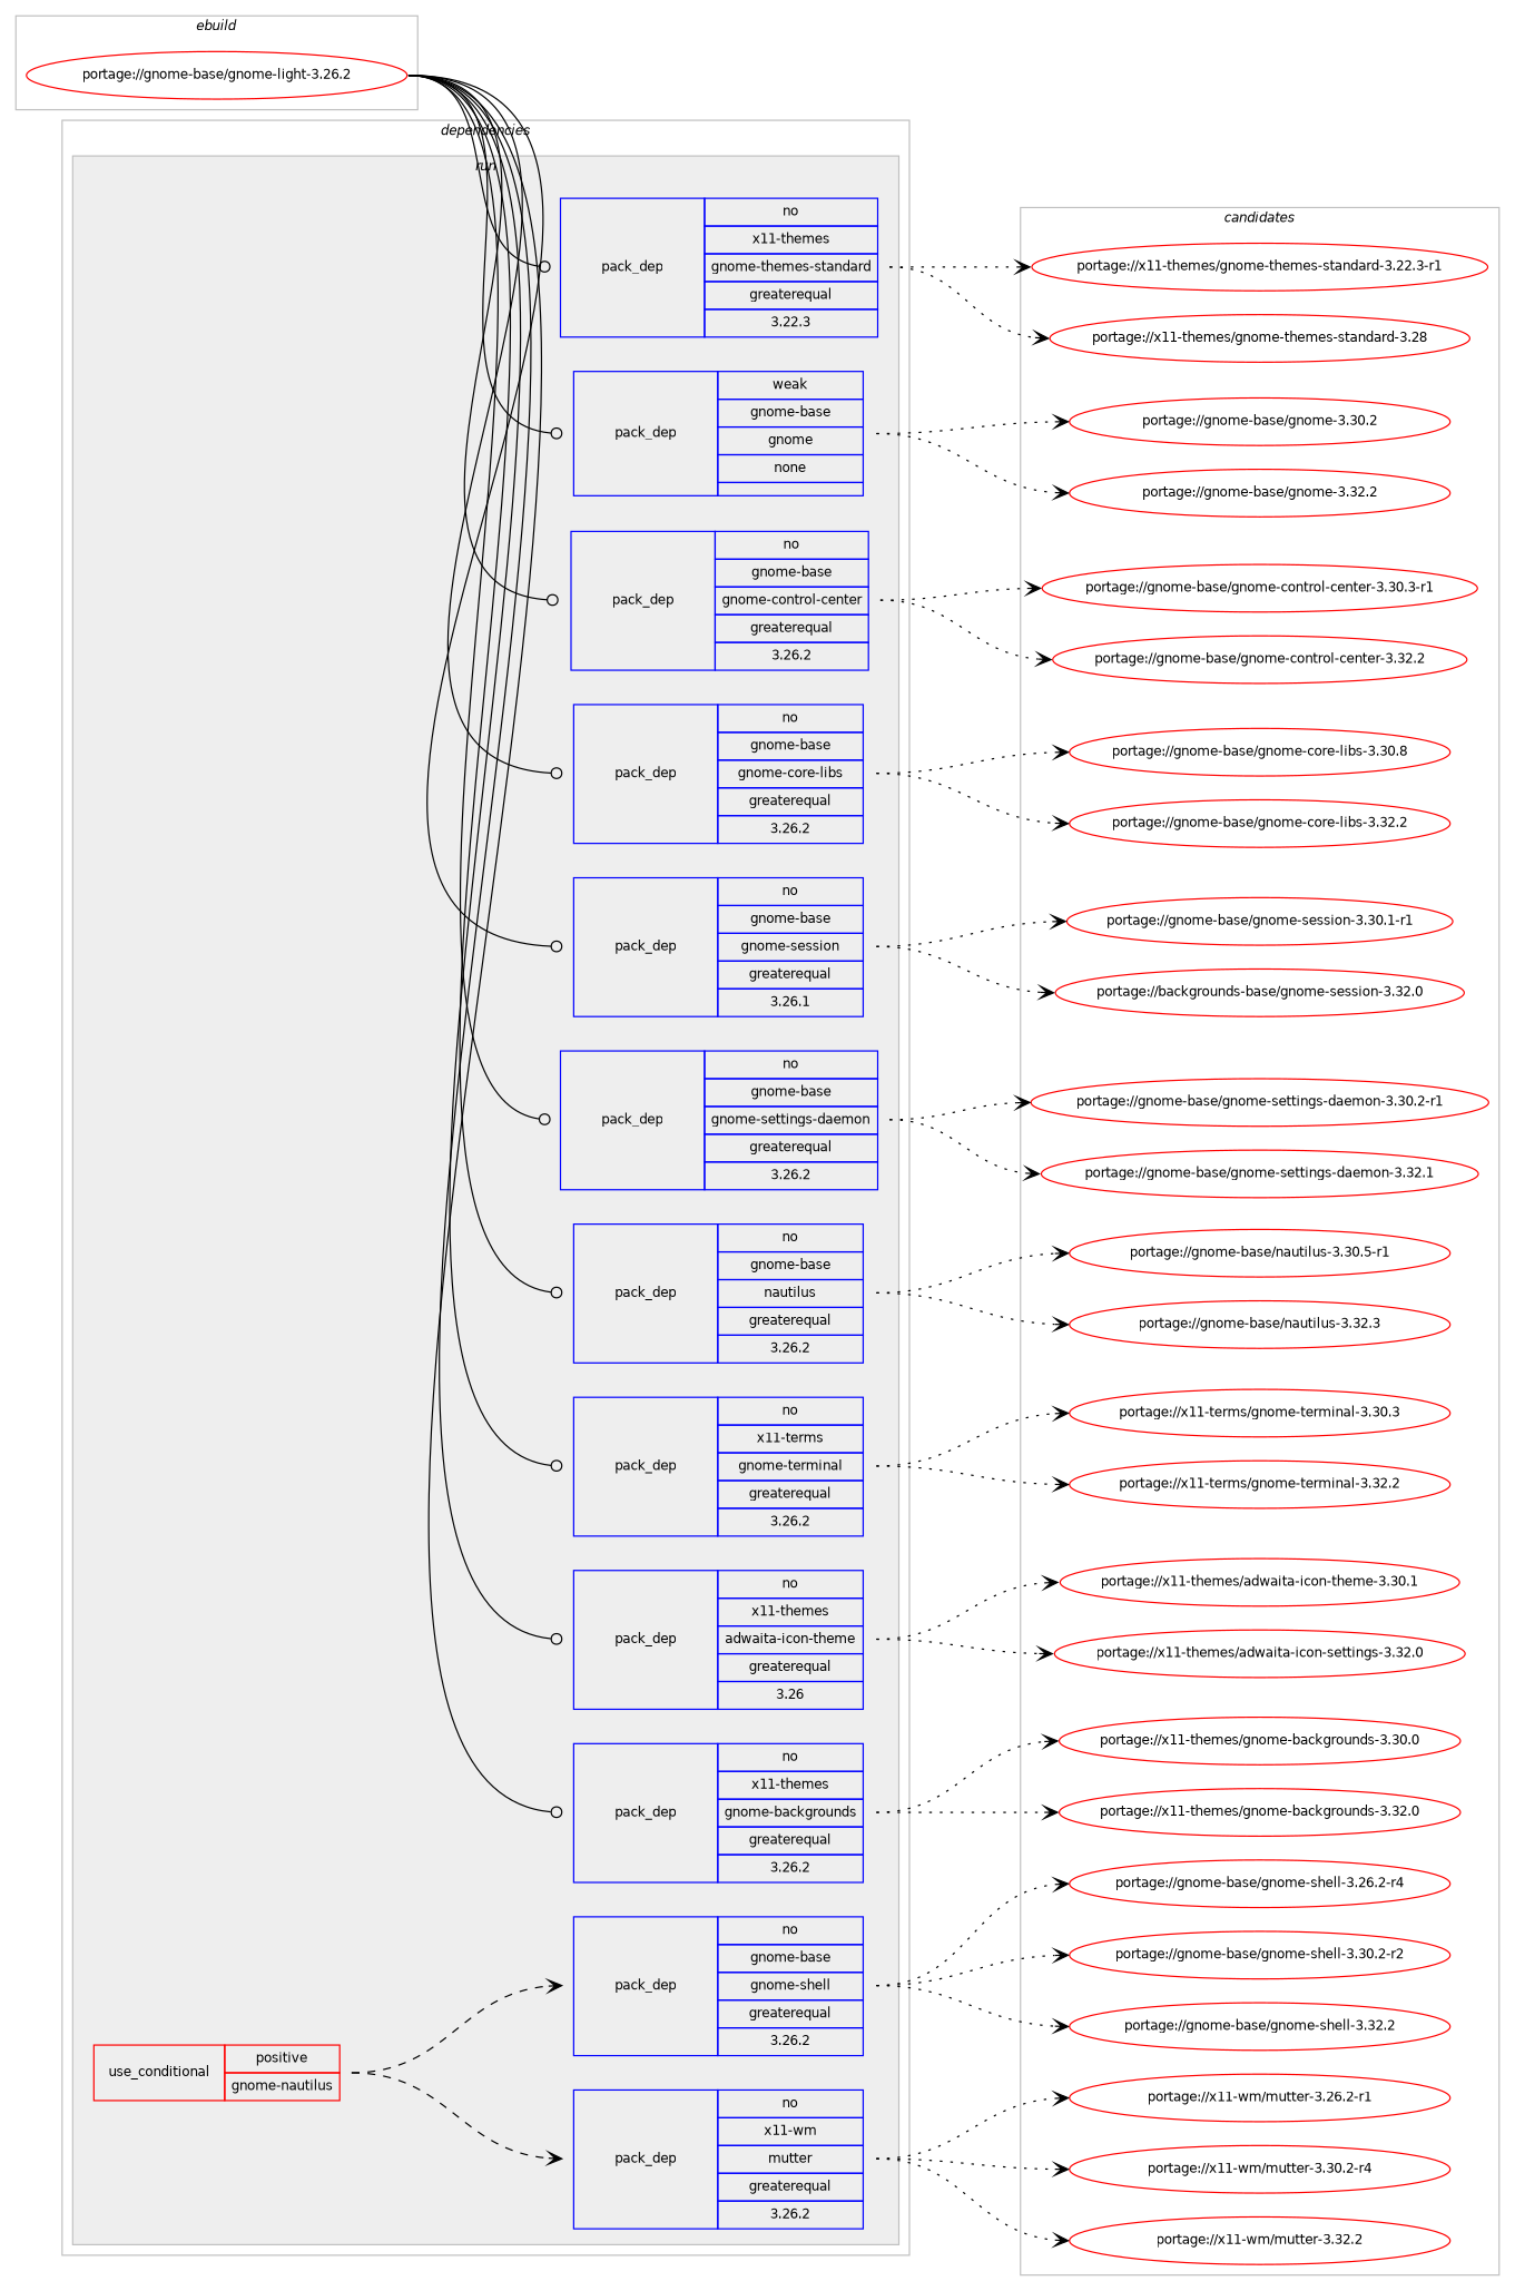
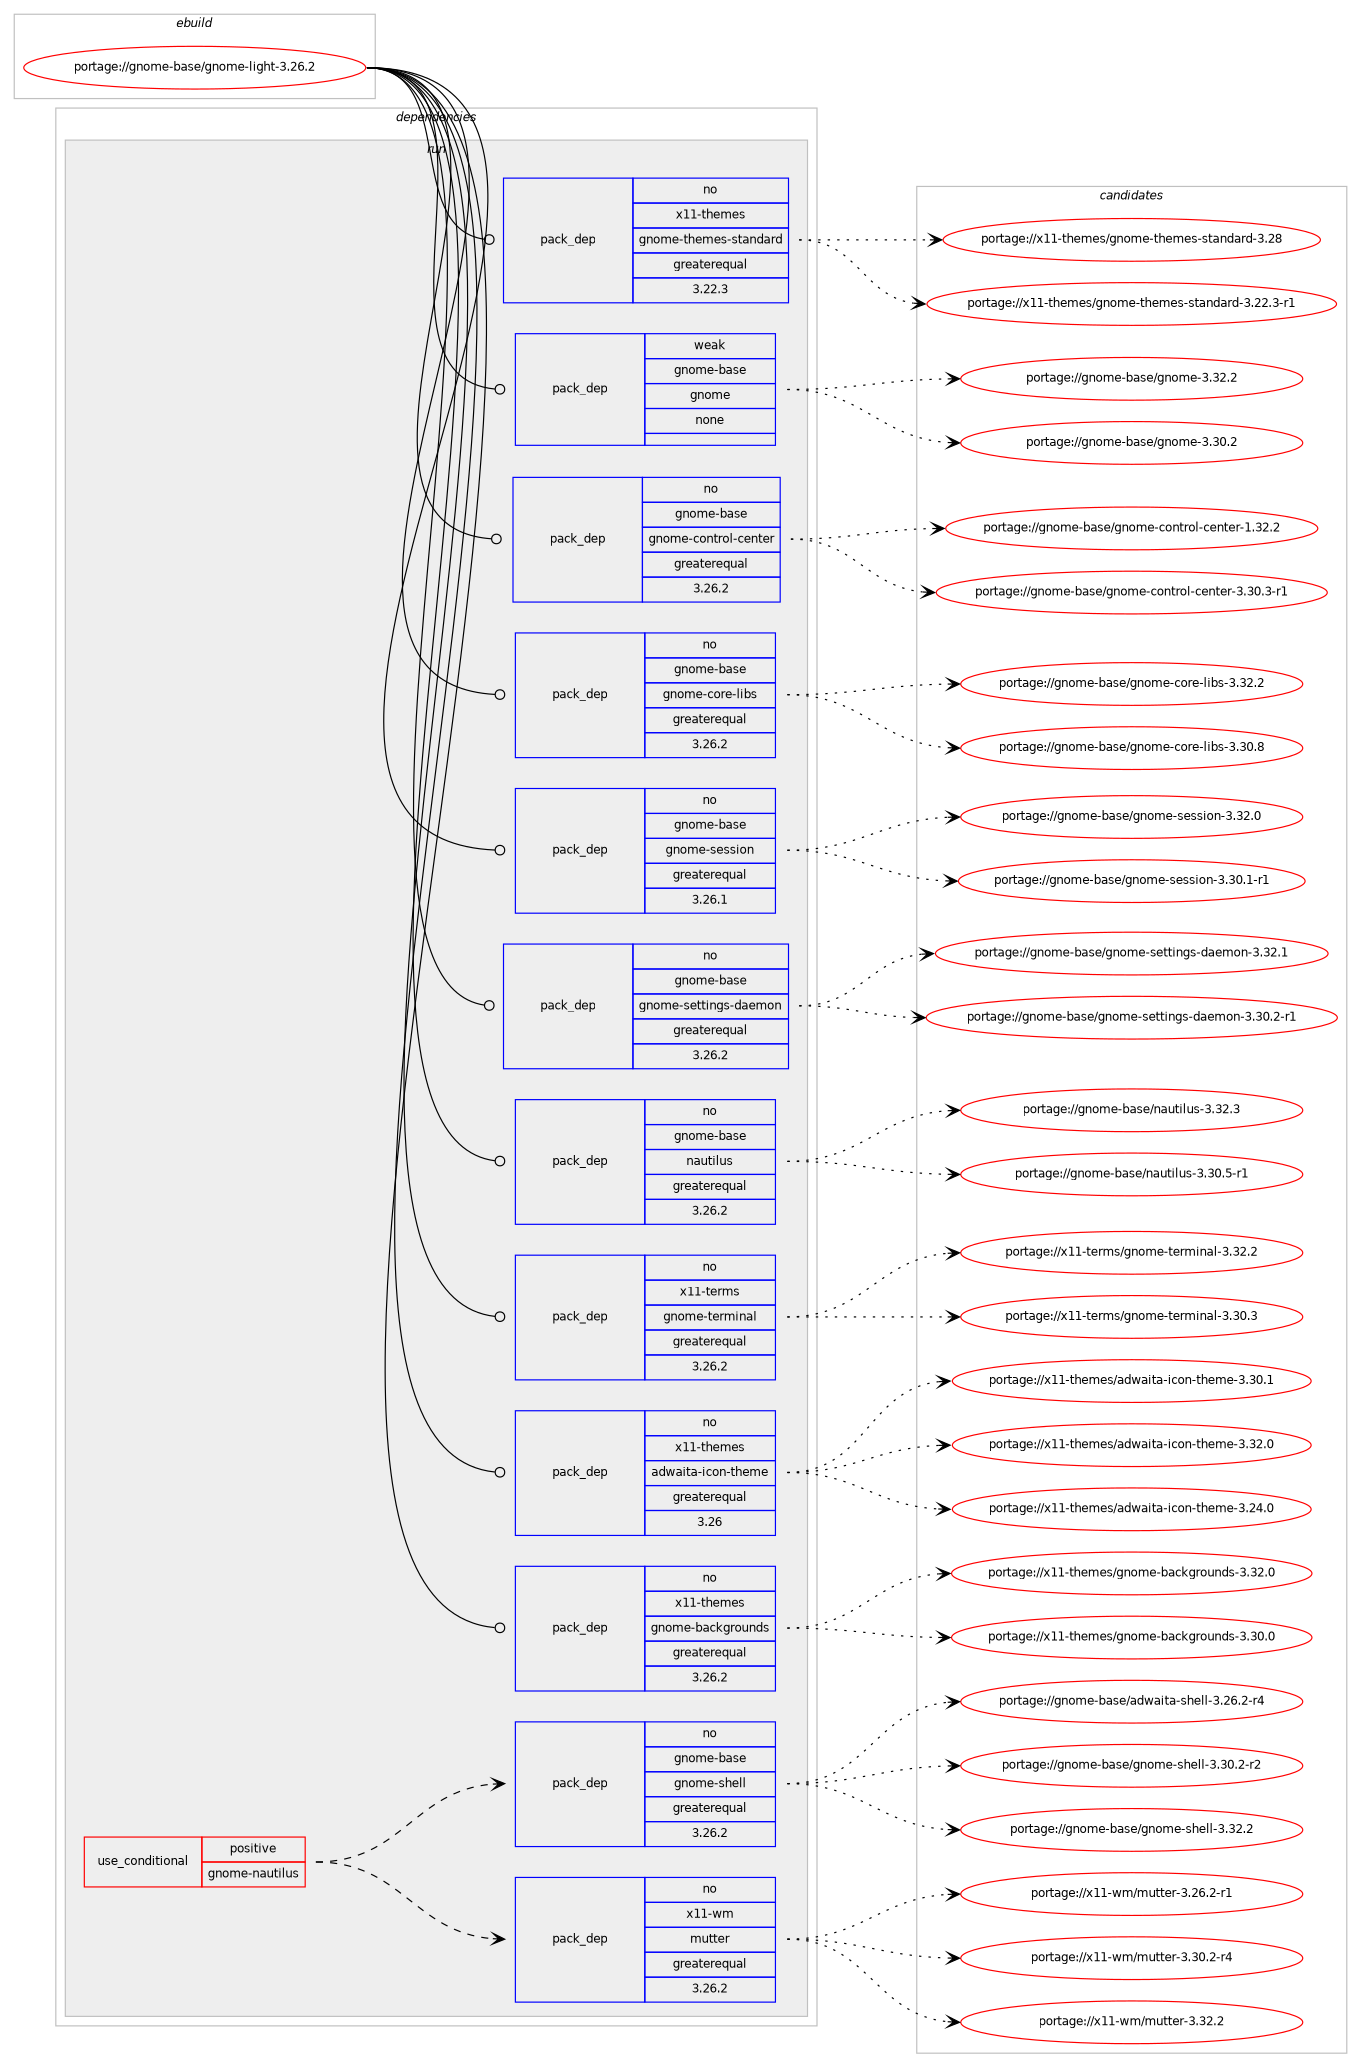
  digraph {
    compound=true
    concentrate=true
    fontname=Helvetica
    fontsize=10
    newrank=true
    rankdir=LR
    ranksep=1.5
    node [color=red fontname=Helvetica fontsize=10]
    edge [arrowhead=vee headport=w style=dotted tailport=e weight=100]
    n1 [label="portage://gnome-base/gnome-light-3.26.2" width=4]
    n2 [color=blue label=<<TABLE BORDER="0" CELLBORDER="1" CELLSPACING="0" CELLPADDING="4" WIDTH="220"><TR><TD ROWSPAN="6" CELLPADDING="30">pack_dep</TD></TR><TR><TD WIDTH="110">no</TD></TR><TR><TD>x11-wm</TD></TR><TR><TD>mutter</TD></TR><TR><TD>greaterequal</TD></TR><TR><TD>3.26.2</TD></TR></TABLE>> shape=none]
    n3 [color=blue label=<<TABLE BORDER="0" CELLBORDER="1" CELLSPACING="0" CELLPADDING="4" WIDTH="220"><TR><TD ROWSPAN="6" CELLPADDING="30">pack_dep</TD></TR><TR><TD WIDTH="110">no</TD></TR><TR><TD>gnome-base</TD></TR><TR><TD>gnome-shell</TD></TR><TR><TD>greaterequal</TD></TR><TR><TD>3.26.2</TD></TR></TABLE>> shape=none]
    n4 [label=<<TABLE BORDER="0" CELLBORDER="1" CELLSPACING="0" CELLPADDING="4"><TR><TD ROWSPAN="3" CELLPADDING="10">use_conditional</TD></TR><TR><TD>positive</TD></TR><TR><TD>gnome-nautilus</TD></TR></TABLE>> shape=none]
    n5 [color=blue label=<<TABLE BORDER="0" CELLBORDER="1" CELLSPACING="0" CELLPADDING="4" WIDTH="220"><TR><TD ROWSPAN="6" CELLPADDING="30">pack_dep</TD></TR><TR><TD WIDTH="110">no</TD></TR><TR><TD>gnome-base</TD></TR><TR><TD>gnome-control-center</TD></TR><TR><TD>greaterequal</TD></TR><TR><TD>3.26.2</TD></TR></TABLE>> shape=none]
    n6 [color=blue label=<<TABLE BORDER="0" CELLBORDER="1" CELLSPACING="0" CELLPADDING="4" WIDTH="220"><TR><TD ROWSPAN="6" CELLPADDING="30">pack_dep</TD></TR><TR><TD WIDTH="110">no</TD></TR><TR><TD>gnome-base</TD></TR><TR><TD>gnome-core-libs</TD></TR><TR><TD>greaterequal</TD></TR><TR><TD>3.26.2</TD></TR></TABLE>> shape=none]
    n7 [color=blue label=<<TABLE BORDER="0" CELLBORDER="1" CELLSPACING="0" CELLPADDING="4" WIDTH="220"><TR><TD ROWSPAN="6" CELLPADDING="30">pack_dep</TD></TR><TR><TD WIDTH="110">no</TD></TR><TR><TD>gnome-base</TD></TR><TR><TD>gnome-session</TD></TR><TR><TD>greaterequal</TD></TR><TR><TD>3.26.1</TD></TR></TABLE>> shape=none]
    n8 [color=blue label=<<TABLE BORDER="0" CELLBORDER="1" CELLSPACING="0" CELLPADDING="4" WIDTH="220"><TR><TD ROWSPAN="6" CELLPADDING="30">pack_dep</TD></TR><TR><TD WIDTH="110">no</TD></TR><TR><TD>gnome-base</TD></TR><TR><TD>gnome-settings-daemon</TD></TR><TR><TD>greaterequal</TD></TR><TR><TD>3.26.2</TD></TR></TABLE>> shape=none]
    n9 [color=blue label=<<TABLE BORDER="0" CELLBORDER="1" CELLSPACING="0" CELLPADDING="4" WIDTH="220"><TR><TD ROWSPAN="6" CELLPADDING="30">pack_dep</TD></TR><TR><TD WIDTH="110">no</TD></TR><TR><TD>gnome-base</TD></TR><TR><TD>nautilus</TD></TR><TR><TD>greaterequal</TD></TR><TR><TD>3.26.2</TD></TR></TABLE>> shape=none]
    n10 [color=blue label=<<TABLE BORDER="0" CELLBORDER="1" CELLSPACING="0" CELLPADDING="4" WIDTH="220"><TR><TD ROWSPAN="6" CELLPADDING="30">pack_dep</TD></TR><TR><TD WIDTH="110">no</TD></TR><TR><TD>x11-terms</TD></TR><TR><TD>gnome-terminal</TD></TR><TR><TD>greaterequal</TD></TR><TR><TD>3.26.2</TD></TR></TABLE>> shape=none]
    n11 [color=blue label=<<TABLE BORDER="0" CELLBORDER="1" CELLSPACING="0" CELLPADDING="4" WIDTH="220"><TR><TD ROWSPAN="6" CELLPADDING="30">pack_dep</TD></TR><TR><TD WIDTH="110">no</TD></TR><TR><TD>x11-themes</TD></TR><TR><TD>adwaita-icon-theme</TD></TR><TR><TD>greaterequal</TD></TR><TR><TD>3.26</TD></TR></TABLE>> shape=none]
    n12 [color=blue label=<<TABLE BORDER="0" CELLBORDER="1" CELLSPACING="0" CELLPADDING="4" WIDTH="220"><TR><TD ROWSPAN="6" CELLPADDING="30">pack_dep</TD></TR><TR><TD WIDTH="110">no</TD></TR><TR><TD>x11-themes</TD></TR><TR><TD>gnome-backgrounds</TD></TR><TR><TD>greaterequal</TD></TR><TR><TD>3.26.2</TD></TR></TABLE>> shape=none]
    n13 [color=blue label=<<TABLE BORDER="0" CELLBORDER="1" CELLSPACING="0" CELLPADDING="4" WIDTH="220"><TR><TD ROWSPAN="6" CELLPADDING="30">pack_dep</TD></TR><TR><TD WIDTH="110">no</TD></TR><TR><TD>x11-themes</TD></TR><TR><TD>gnome-themes-standard</TD></TR><TR><TD>greaterequal</TD></TR><TR><TD>3.22.3</TD></TR></TABLE>> shape=none]
    n14 [color=blue label=<<TABLE BORDER="0" CELLBORDER="1" CELLSPACING="0" CELLPADDING="4" WIDTH="220"><TR><TD ROWSPAN="6" CELLPADDING="30">pack_dep</TD></TR><TR><TD WIDTH="110">weak</TD></TR><TR><TD>gnome-base</TD></TR><TR><TD>gnome</TD></TR><TR><TD>none</TD></TR><TR><TD></TD></TR></TABLE>> shape=none]
    n15 [label="portage://x11-wm/mutter-3.26.2-r1" width=4]
    n16 [label="portage://x11-wm/mutter-3.30.2-r4" width=4]
    n17 [label="portage://x11-wm/mutter-3.32.2" width=4]
-   n18 [label="portage://gnome-base/gnome-shell-3.26.2-r4" width=4]
+   n18 [label="portage://gnome-base/adwaita-shell-3.26.2-r4" width=4]
    n19 [label="portage://gnome-base/gnome-shell-3.30.2-r2" width=4]
    n20 [label="portage://gnome-base/gnome-shell-3.32.2" width=4]
    n21 [label="portage://x11-terms/gnome-terminal-3.30.3" width=4]
    n22 [label="portage://x11-terms/gnome-terminal-3.32.2" width=4]
    n23 [label="portage://gnome-base/gnome-control-center-3.30.3-r1" width=4]
-   n24 [label="portage://gnome-base/gnome-control-center-3.32.2" width=4]
+   n24 [label="portage://gnome-base/gnome-control-center-1.32.2" width=4]
    n25 [label="portage://gnome-base/gnome-session-3.30.1-r1" width=4]
-   n26 [label="portage://backgrounds-base/gnome-session-3.32.0" width=4]
+   n26 [label="portage://gnome-base/gnome-session-3.32.0" width=4]
    n27 [label="portage://gnome-base/gnome-core-libs-3.30.8" width=4]
    n28 [label="portage://gnome-base/gnome-core-libs-3.32.2" width=4]
    n29 [label="portage://gnome-base/gnome-settings-daemon-3.30.2-r1" width=4]
    n30 [label="portage://gnome-base/gnome-settings-daemon-3.32.1" width=4]
    n31 [label="portage://gnome-base/nautilus-3.30.5-r1" width=4]
    n32 [label="portage://gnome-base/nautilus-3.32.3" width=4]
+   n33 [label="portage://x11-themes/adwaita-icon-theme-3.24.0" width=4]
    n34 [label="portage://x11-themes/adwaita-icon-theme-3.30.1" width=4]
-   n35 [label="portage://x11-themes/adwaita-icon-settings-3.32.0" width=4]
+   n35 [label="portage://x11-themes/adwaita-icon-theme-3.32.0" width=4]
    n36 [label="portage://x11-themes/gnome-backgrounds-3.30.0" width=4]
    n37 [label="portage://x11-themes/gnome-backgrounds-3.32.0" width=4]
    n38 [label="portage://x11-themes/gnome-themes-standard-3.22.3-r1" width=4]
    n39 [label="portage://x11-themes/gnome-themes-standard-3.28" width=4]
    n40 [label="portage://gnome-base/gnome-3.30.2" width=4]
    n41 [label="portage://gnome-base/gnome-3.32.2" width=4]
    subgraph cluster_1 {
      color=gray
      label=<<i>ebuild</i>>
      rank=same
      n1
    }
    subgraph cluster_2 {
      color=gray
      label=<<i>dependencies</i>>
      subgraph cluster_3 {
        color=gray
        fillcolor="#eeeeee"
        label=<<i>compile</i>>
        style=filled
      }
      subgraph cluster_4 {
        color=gray
        fillcolor="#eeeeee"
        label=<<i>compile and run</i>>
        style=filled
      }
      subgraph cluster_5 {
        color=gray
        fillcolor="#eeeeee"
        label=<<i>run</i>>
        style=filled
        subgraph sub_6 {
          color=gray
          fillcolor="#eeeeee"
          label=<<i>run</i>>
          style=filled
          n4
          subgraph sub_7 {
            color=gray
            fillcolor="#eeeeee"
            label=<<i>run</i>>
            style=filled
            n2
          }
          subgraph sub_8 {
            color=gray
            fillcolor="#eeeeee"
            label=<<i>run</i>>
            style=filled
            n3
          }
        }
        subgraph sub_9 {
          color=gray
          fillcolor="#eeeeee"
          label=<<i>run</i>>
          style=filled
          n5
        }
        subgraph sub_10 {
          color=gray
          fillcolor="#eeeeee"
          label=<<i>run</i>>
          style=filled
          n6
        }
        subgraph sub_11 {
          color=gray
          fillcolor="#eeeeee"
          label=<<i>run</i>>
          style=filled
          n7
        }
        subgraph sub_12 {
          color=gray
          fillcolor="#eeeeee"
          label=<<i>run</i>>
          style=filled
          n8
        }
        subgraph sub_13 {
          color=gray
          fillcolor="#eeeeee"
          label=<<i>run</i>>
          style=filled
          n9
        }
        subgraph sub_14 {
          color=gray
          fillcolor="#eeeeee"
          label=<<i>run</i>>
          style=filled
          n10
        }
        subgraph sub_15 {
          color=gray
          fillcolor="#eeeeee"
          label=<<i>run</i>>
          style=filled
          n11
        }
        subgraph sub_16 {
          color=gray
          fillcolor="#eeeeee"
          label=<<i>run</i>>
          style=filled
          n12
        }
        subgraph sub_17 {
          color=gray
          fillcolor="#eeeeee"
          label=<<i>run</i>>
          style=filled
          n13
        }
        subgraph sub_18 {
          color=gray
          fillcolor="#eeeeee"
          label=<<i>run</i>>
          style=filled
          n14
        }
      }
    }
    subgraph cluster_19 {
      color=gray
      label=<<i>candidates</i>>
      rank=same
      subgraph sub_20 {
        color=black
        label=<<i>candidates</i>>
        nodesep=1
        rank=same
        n15
        n16
        n17
      }
      subgraph sub_21 {
        color=black
        label=<<i>candidates</i>>
        nodesep=1
        rank=same
        n18
        n19
        n20
      }
      subgraph sub_22 {
        color=black
        label=<<i>candidates</i>>
        nodesep=1
        rank=same
        n21
        n22
      }
      subgraph sub_23 {
        color=black
        label=<<i>candidates</i>>
        nodesep=1
        rank=same
        n23
        n24
      }
      subgraph sub_24 {
        color=black
        label=<<i>candidates</i>>
        nodesep=1
        rank=same
        n25
        n26
      }
      subgraph sub_25 {
        color=black
        label=<<i>candidates</i>>
        nodesep=1
        rank=same
        n27
        n28
      }
      subgraph sub_26 {
        color=black
        label=<<i>candidates</i>>
        nodesep=1
        rank=same
        n29
        n30
      }
      subgraph sub_27 {
        color=black
        label=<<i>candidates</i>>
        nodesep=1
        rank=same
        n31
        n32
      }
      subgraph sub_28 {
        color=black
        label=<<i>candidates</i>>
        nodesep=1
        rank=same
+       n33
        n34
        n35
      }
      subgraph sub_29 {
        color=black
        label=<<i>candidates</i>>
        nodesep=1
        rank=same
        n36
        n37
      }
      subgraph sub_30 {
        color=black
        label=<<i>candidates</i>>
        nodesep=1
        rank=same
        n38
        n39
      }
      subgraph sub_31 {
        color=black
        label=<<i>candidates</i>>
        nodesep=1
        rank=same
        n40
        n41
      }
    }
    n1 -> n5 [arrowhead=odot style=solid weight=20]
    n1 -> n6 [arrowhead=odot style=solid weight=20]
    n1 -> n7 [arrowhead=odot style=solid weight=20]
    n1 -> n8 [arrowhead=odot style=solid weight=20]
    n1 -> n9 [arrowhead=odot style=solid weight=20]
    n1 -> n10 [arrowhead=odot style=solid weight=20]
    n1 -> n11 [arrowhead=odot style=solid weight=20]
    n1 -> n12 [arrowhead=odot style=solid weight=20]
    n1 -> n13 [arrowhead=odot style=solid weight=20]
    n1 -> n14 [arrowhead=odot style=solid weight=20]
    n2 -> n15
    n2 -> n16
    n2 -> n17
    n3 -> n18
    n3 -> n19
    n3 -> n20
    n4 -> n2 [style=dashed weight=20]
    n4 -> n3 [style=dashed weight=20]
    n5 -> n23
    n5 -> n24
    n6 -> n27
    n6 -> n28
    n7 -> n25
    n7 -> n26
    n8 -> n29
    n8 -> n30
    n9 -> n31
    n9 -> n32
    n10 -> n21
    n10 -> n22
+   n11 -> n33
    n11 -> n34
    n11 -> n35
    n12 -> n36
    n12 -> n37
    n13 -> n38
    n13 -> n39
    n14 -> n40
    n14 -> n41
  }
